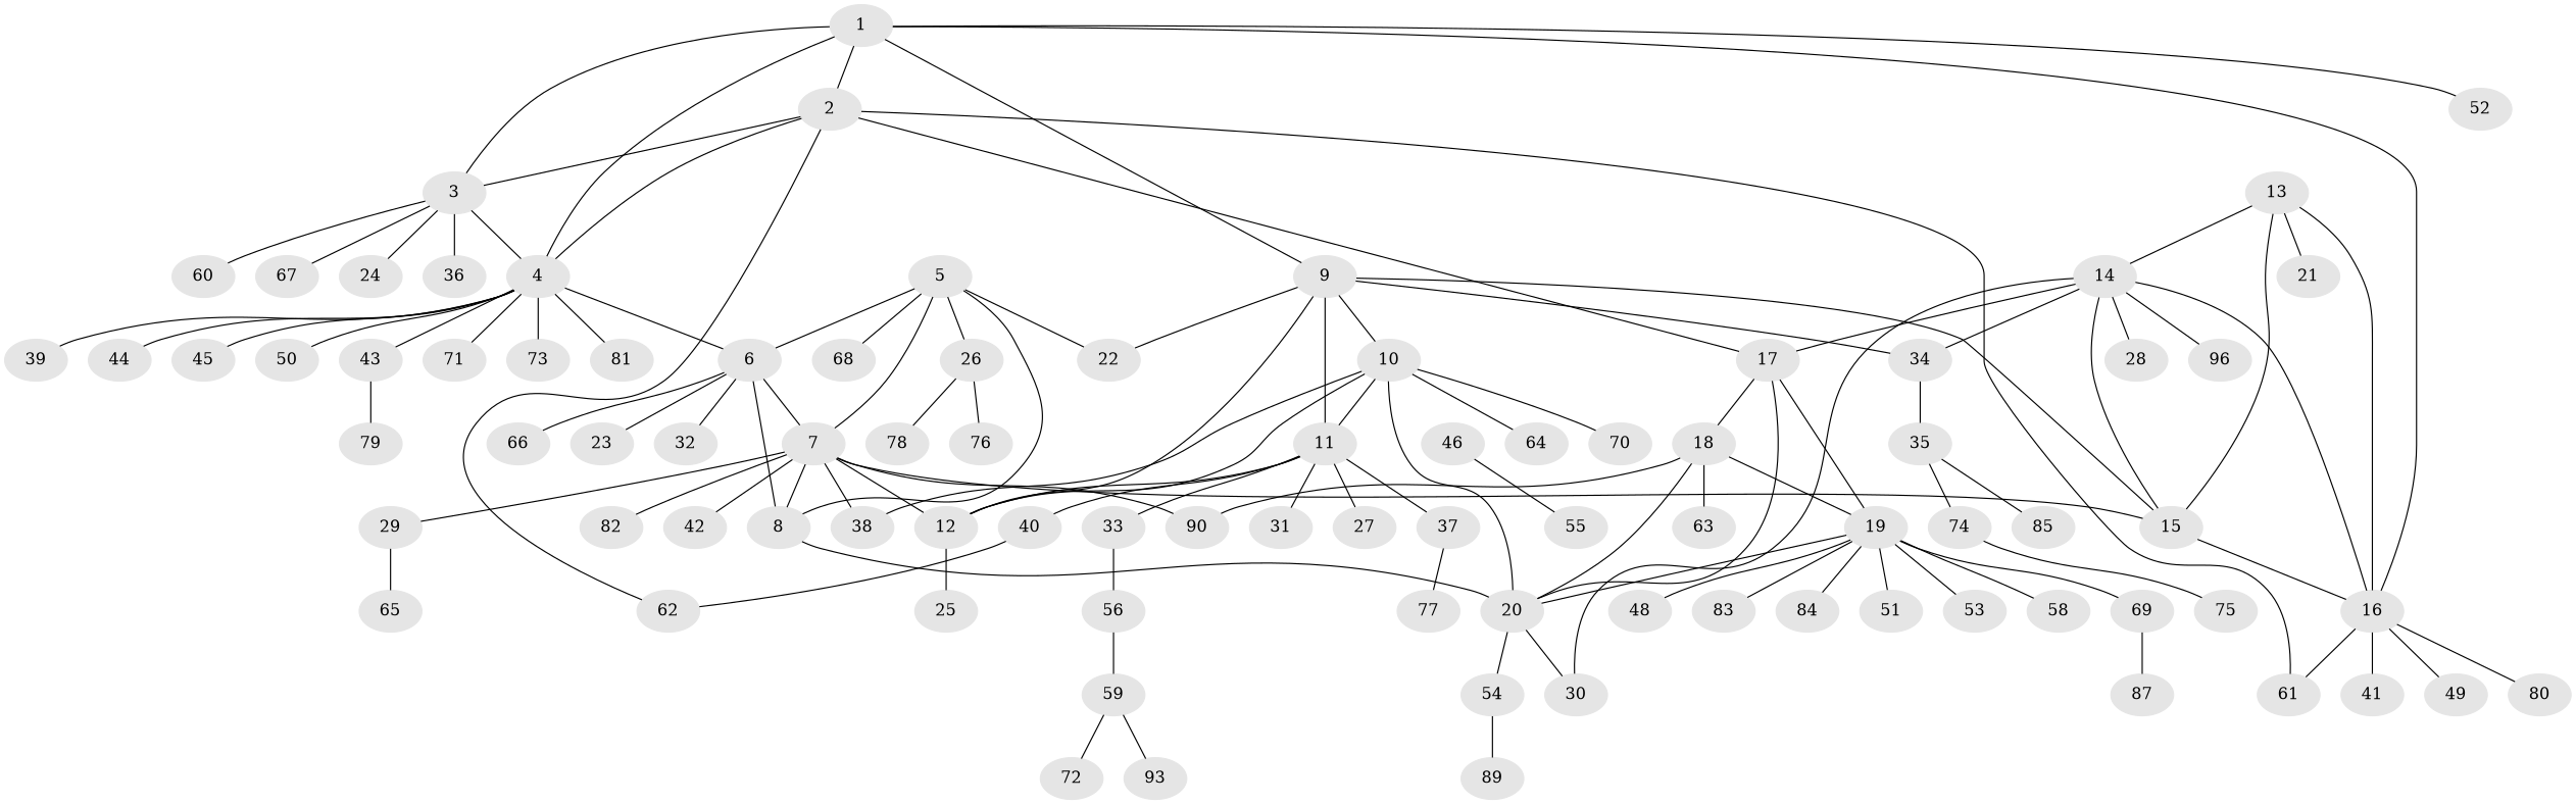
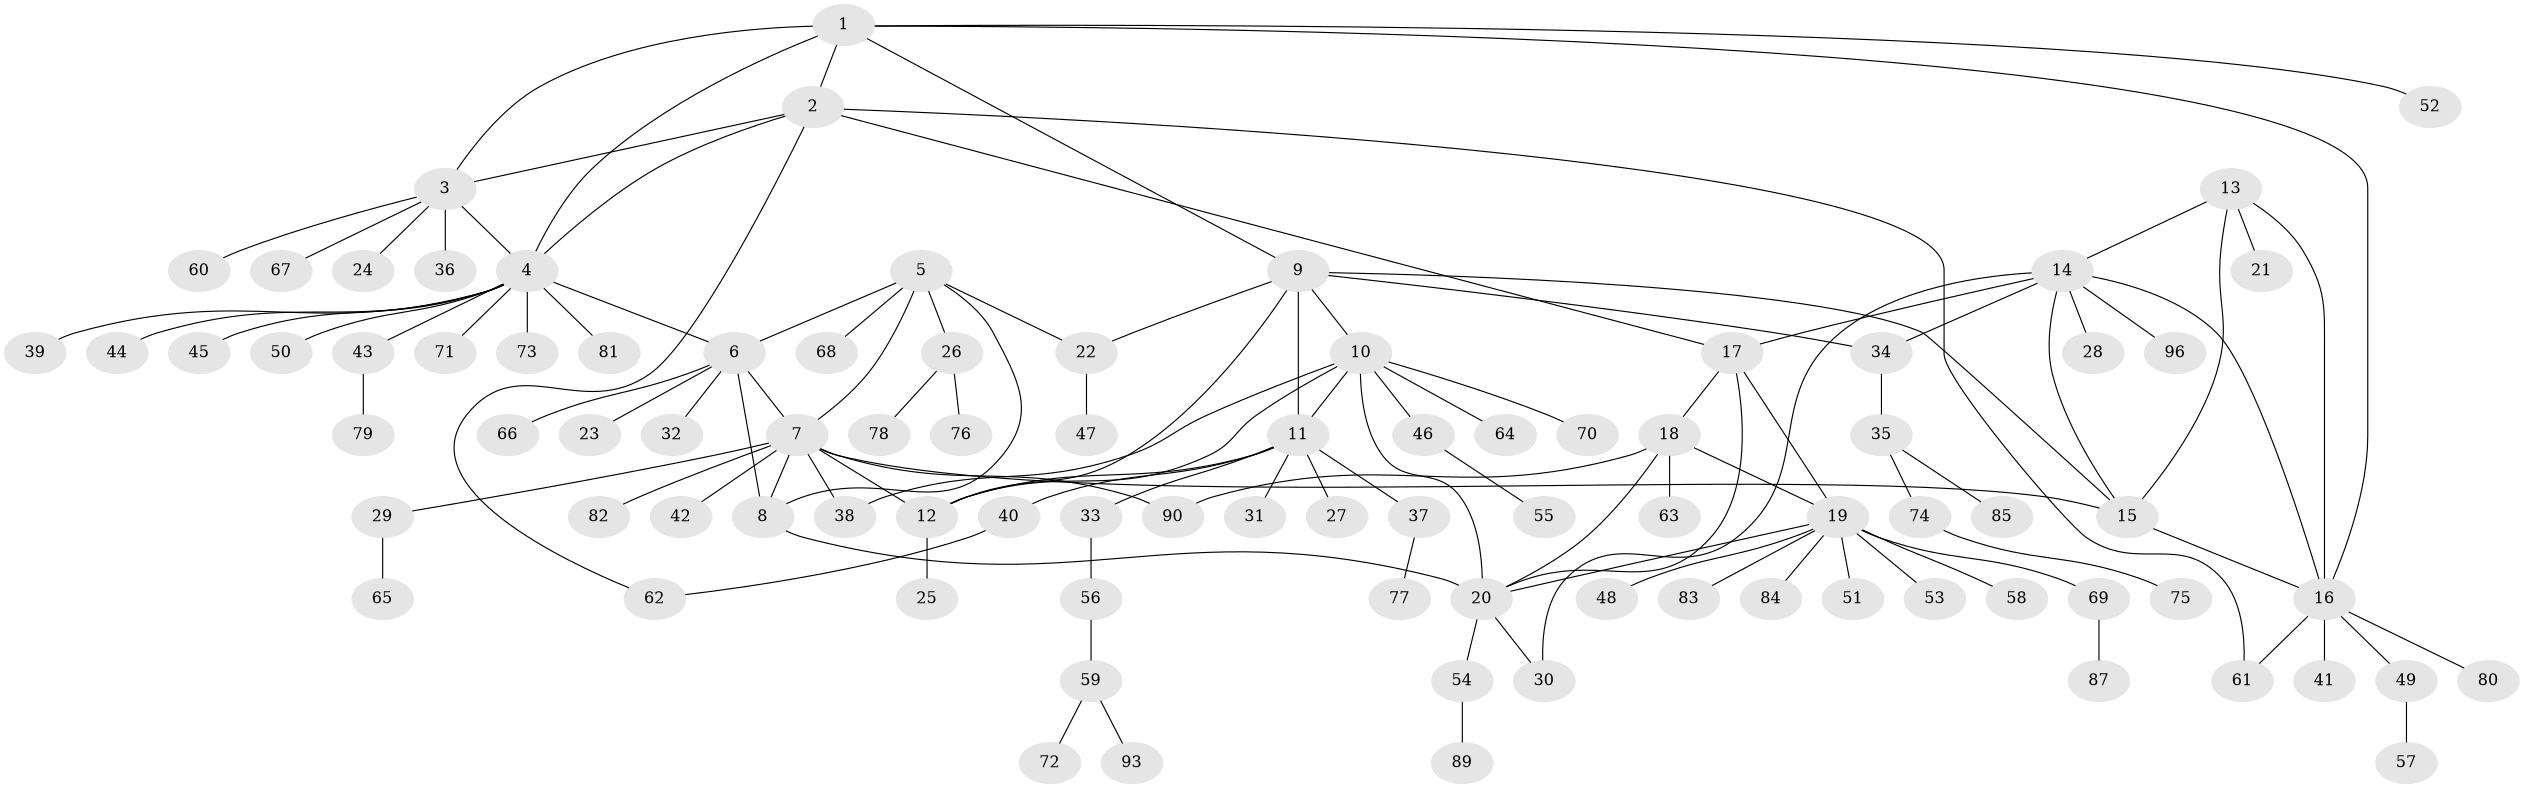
  graph {
    node [color=gray90 style=filled]
    1
    2
    3
    4
    9
    16
    52
    17
    61
    62
    24
    36
    60
    67
    6
    39
    43
    44
    45
    50
    71
    73
    81
    22
    12
    15
    10
    11
    34
    41
    49
    80
    20
    18
    19
    7
    8
    23
    32
    66
    79
    5
    26
    68
    29
    38
    42
    82
    90
+   47
    76
    78
    25
    65
    30
    54
    46
    64
    70
    27
    31
    33
    37
    40
    35
    55
    56
    77
    13
    14
    21
    28
    n73 [label=96]
+   57
    63
    48
    51
    53
    58
    69
    83
    84
    87
    89
    59
    74
    85
    75
    72
    n90 [label=93]
    1 -- 2
    1 -- 3
    1 -- 4
    1 -- 9
    1 -- 16
    1 -- 52
    2 -- 3
    2 -- 4
    2 -- 17
    2 -- 61
    2 -- 62
    3 -- 4
    3 -- 24
    3 -- 36
    3 -- 60
    3 -- 67
    4 -- 6
    4 -- 39
    4 -- 43
    4 -- 44
    4 -- 45
    4 -- 50
    4 -- 71
    4 -- 73
    4 -- 81
    9 -- 22
    9 -- 12
    9 -- 15
    9 -- 10
    9 -- 11
    9 -- 34
    16 -- 61
    16 -- 41
    16 -- 49
    16 -- 80
    17 -- 20
    17 -- 18
    17 -- 19
    6 -- 7
    6 -- 8
    6 -- 23
    6 -- 32
    6 -- 66
    43 -- 79
+   22 -- 47
    12 -- 25
    15 -- 16
    10 -- 12
    10 -- 11
    10 -- 20
    10 -- 38
+   10 -- 46
    10 -- 64
    10 -- 70
    11 -- 12
    11 -- 27
    11 -- 31
    11 -- 33
    11 -- 37
    11 -- 40
    34 -- 35
+   49 -- 57
    20 -- 30
    20 -- 54
    18 -- 20
    18 -- 19
    18 -- 90
    18 -- 63
    19 -- 20
    19 -- 48
    19 -- 51
    19 -- 53
    19 -- 58
    19 -- 69
    19 -- 83
    19 -- 84
    7 -- 12
    7 -- 15
    7 -- 8
    7 -- 29
    7 -- 38
    7 -- 42
    7 -- 82
    7 -- 90
    8 -- 20
    5 -- 6
    5 -- 22
    5 -- 7
    5 -- 8
    5 -- 26
    5 -- 68
    26 -- 76
    26 -- 78
    29 -- 65
    54 -- 89
    46 -- 55
    33 -- 56
    37 -- 77
    40 -- 62
    35 -- 74
    35 -- 85
    56 -- 59
    13 -- 16
    13 -- 15
    13 -- 14
    13 -- 21
    14 -- 16
    14 -- 17
    14 -- 15
    14 -- 34
    14 -- 30
    14 -- 28
    14 -- n73
    69 -- 87
    59 -- 72
    59 -- n90
    74 -- 75
  }
